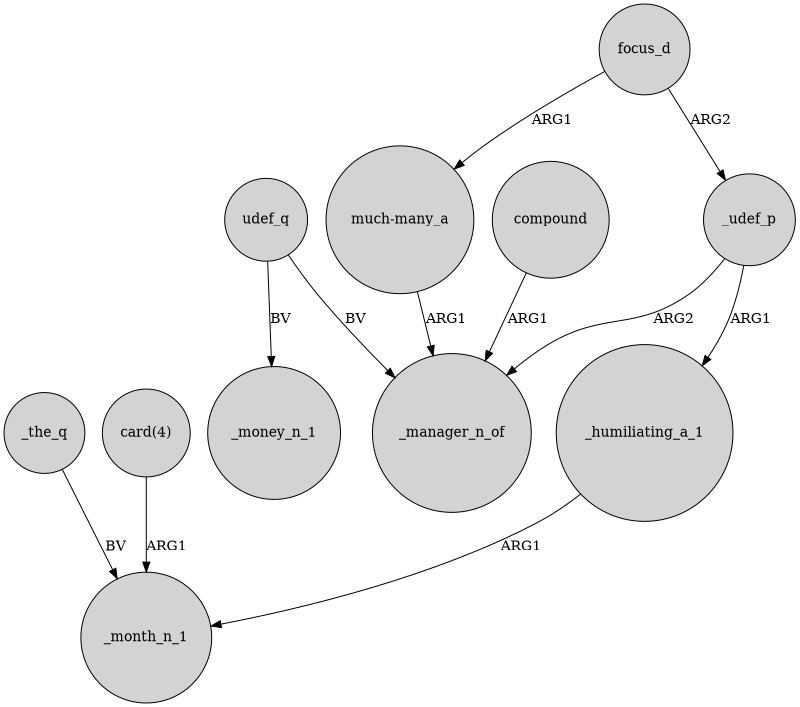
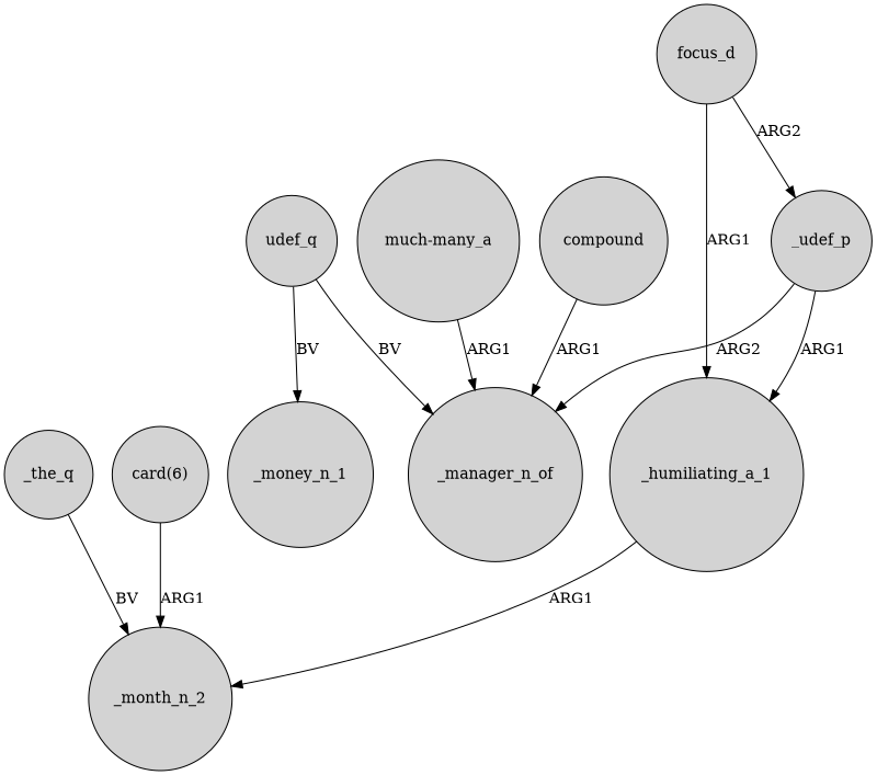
  digraph {
    node [shape=circle style=filled]
    _the_q
-   _month_n_1
-   "card(4)"
+   _month_n_1 [label=_month_n_2]
+   "card(4)" [label="card(6)"]
    udef_q
    _money_n_1
    _manager_n_of
    n7 [label=_udef_p]
    _humiliating_a_1
    compound
    focus_d
    "much-many_a"
    _the_q -> _month_n_1 [label=BV]
    "card(4)" -> _month_n_1 [label=ARG1]
    udef_q -> _money_n_1 [label=BV]
    udef_q -> _manager_n_of [label=BV]
    n7 -> _manager_n_of [label=ARG2]
    n7 -> _humiliating_a_1 [label=ARG1]
    _humiliating_a_1 -> _month_n_1 [label=ARG1]
    compound -> _manager_n_of [label=ARG1]
    focus_d -> n7 [label=ARG2]
-   focus_d -> "much-many_a" [label=ARG1]
+   focus_d -> _humiliating_a_1 [label=ARG1]
    "much-many_a" -> _manager_n_of [label=ARG1]
  }
